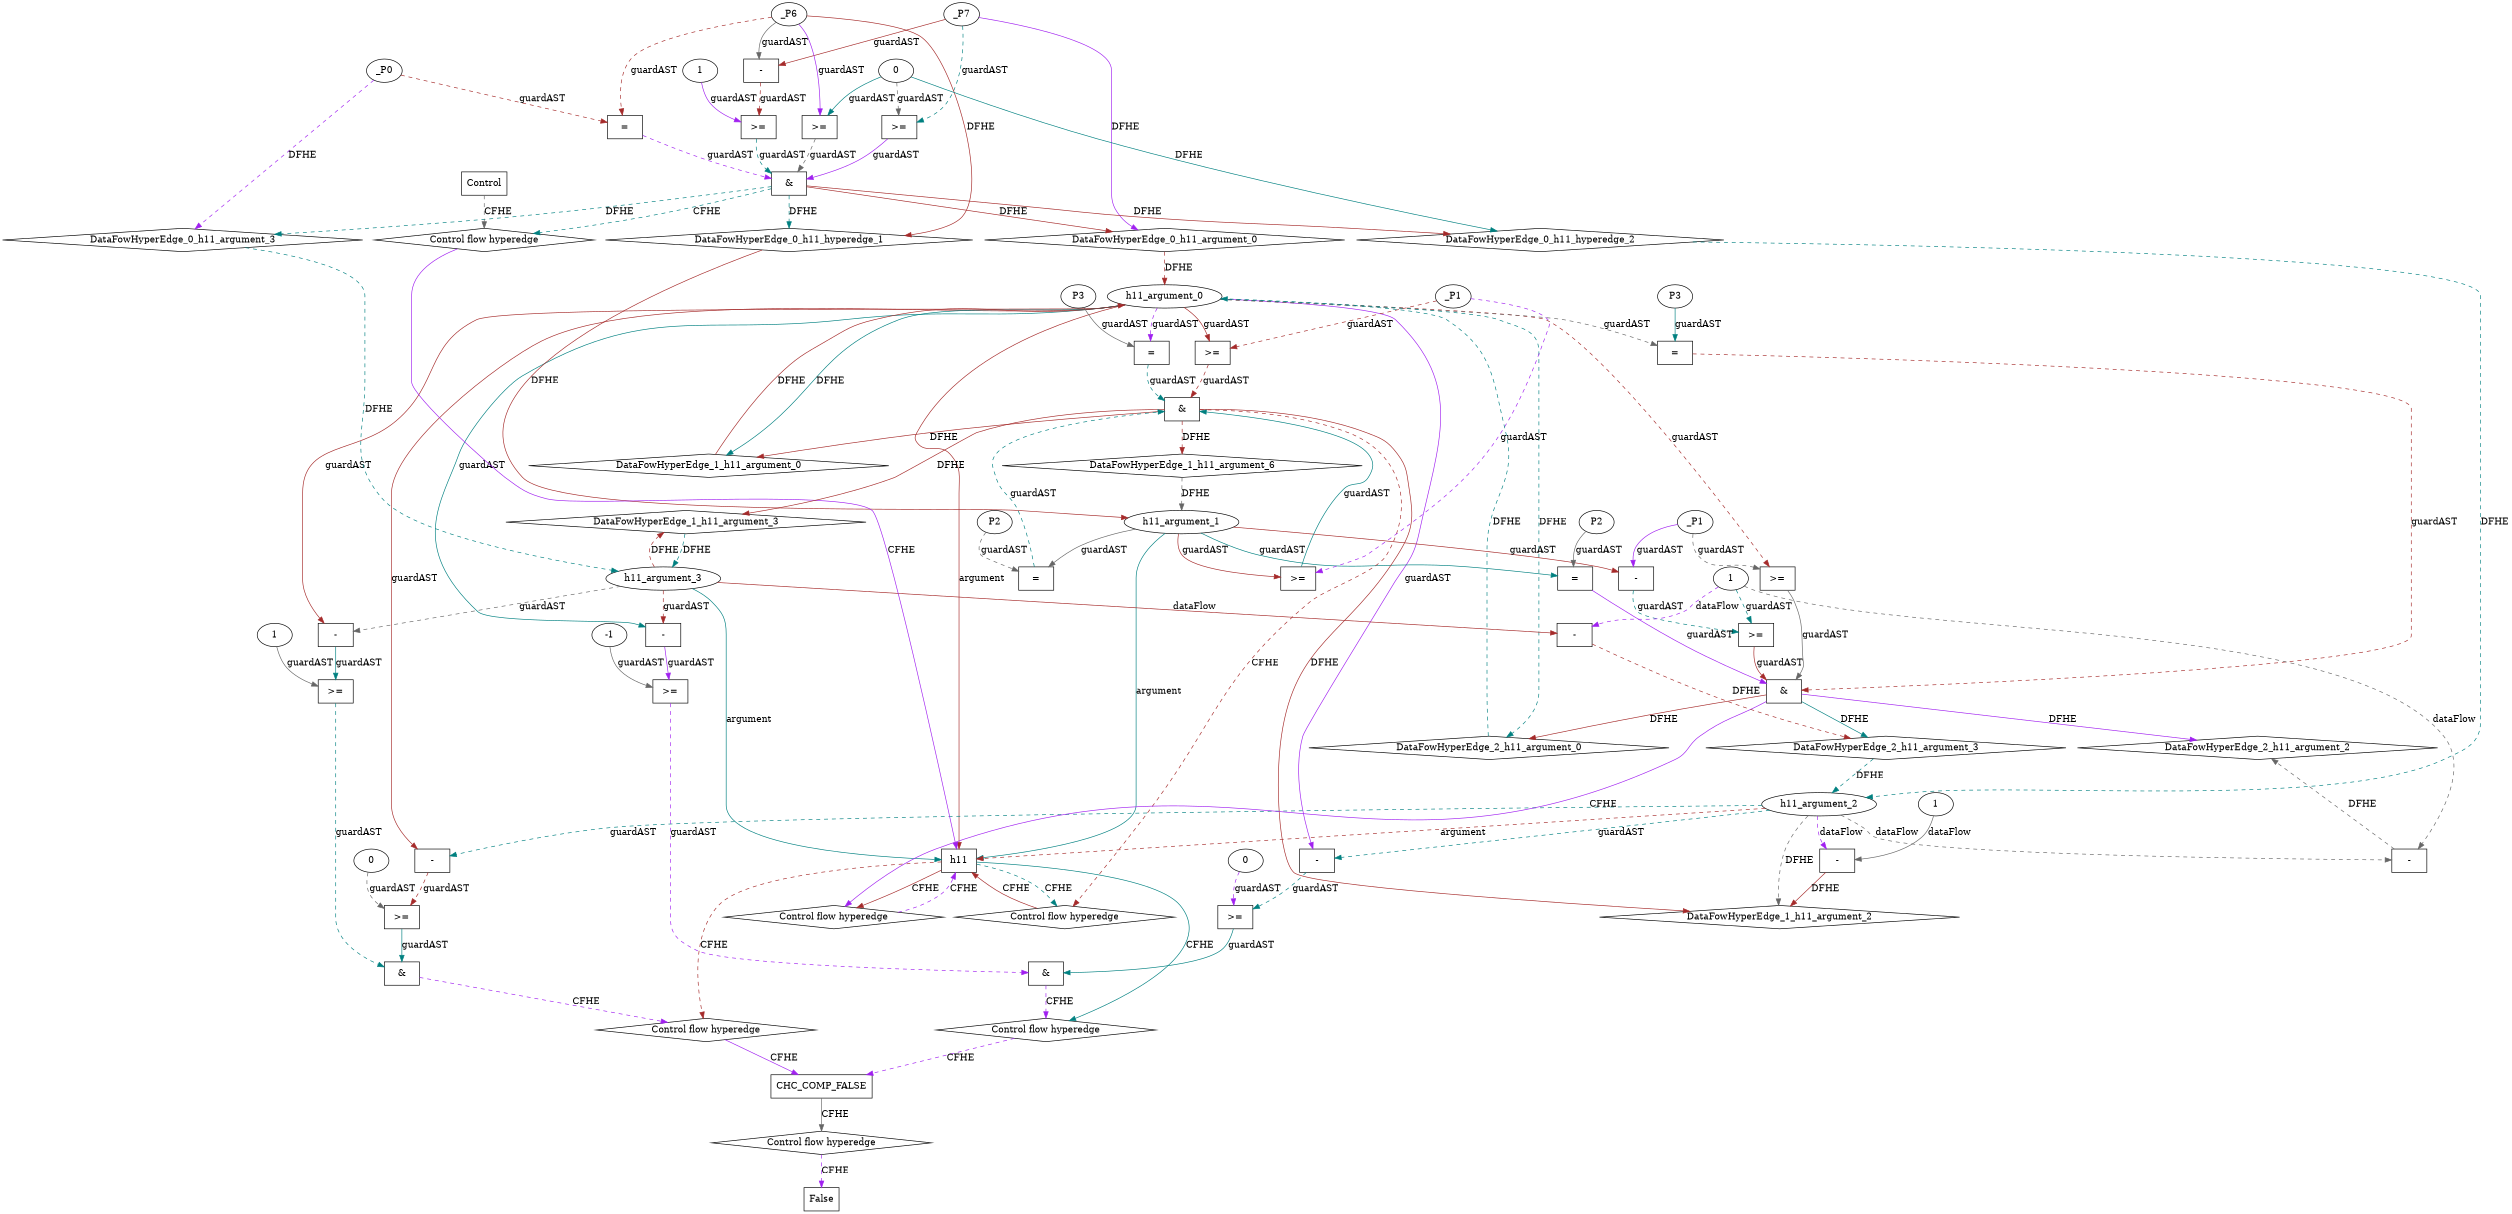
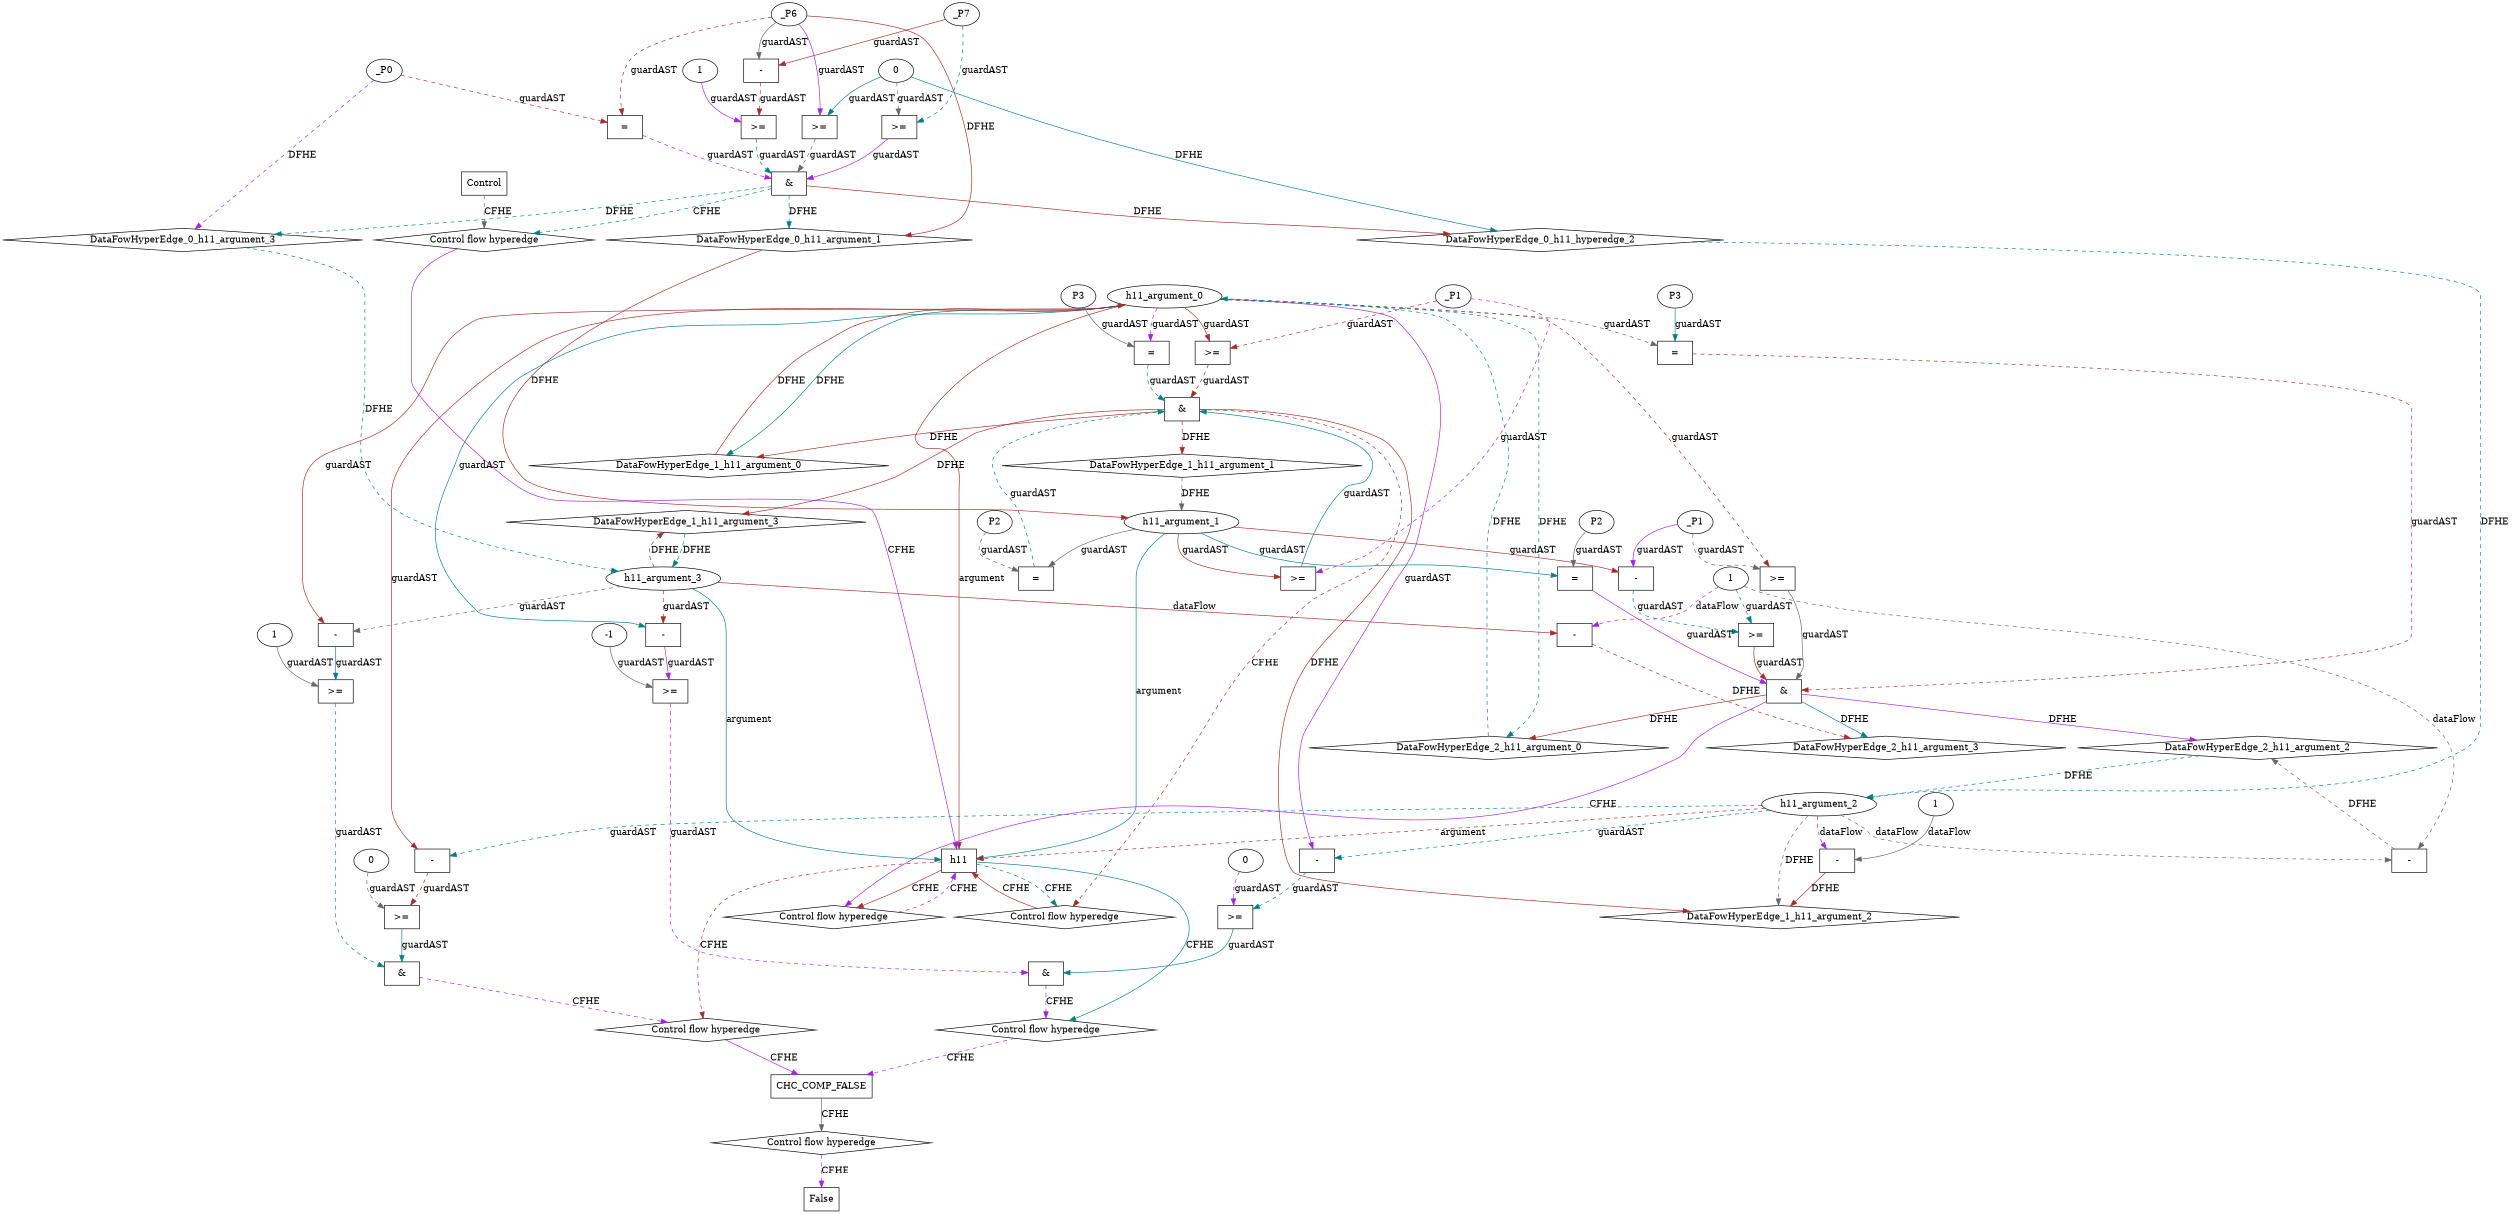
  digraph {
    node [shape=rect]
    edge [color=brown style=dashed]
    n1 [GNNNodeID=4 label=_P7 nodeName=xxxh11___Initial_0xxxdataFlow_0_node_0 shape=""]
    n2 [GNNNodeID=9 label="-" nodeName=xxxh11___Initial_0xxxguard_0_node_1]
    n3 [GNNNodeID=12 label=">=" nodeName=xxxh11___Initial_0xxxguard2_node_0]
-   n4 [label=DataFowHyperEdge_0_h11_argument_0 nodeName=DataFowHyperEdge_0_h11_argument_0 shape=diamond]
    n5 [GNNNodeID=8 label=">=" nodeName=xxxh11___Initial_0xxxguard_0_node_0]
    n6 [andName=xxxh11___Initial_0xxx_and label="&"]
    n7 [GNNNodeID=51 label=h11_argument_0 nodeName=argument0 shape=oval]
    n8 [GNNNodeID=5 label=_P6 nodeName=xxxh11___Initial_0xxxdataFlow1_node_0 shape=""]
    n9 [GNNNodeID=11 label=">=" nodeName=xxxh11___Initial_0xxxguard1_node_0]
    n10 [GNNNodeID=13 label="=" nodeName=xxxh11___Initial_0xxxguard3_node_0]
-   n11 [label=DataFowHyperEdge_0_h11_hyperedge_1 nodeName=DataFowHyperEdge_0_h11_argument_1 shape=diamond]
+   n11 [label=DataFowHyperEdge_0_h11_argument_1 nodeName=DataFowHyperEdge_0_h11_argument_1 shape=diamond]
    n12 [GNNNodeID=51 label=h11_argument_1 nodeName=argument1 shape=oval]
    n13 [GNNNodeID=6 label=0 nodeName=xxxh11___Initial_0xxxdataFlow2_node_0 shape=""]
    n14 [label=DataFowHyperEdge_0_h11_hyperedge_2 nodeName=DataFowHyperEdge_0_h11_argument_2 shape=diamond]
    n15 [GNNNodeID=51 label=h11_argument_2 nodeName=argument2 shape=oval]
    n16 [GNNNodeID=7 label=_P0 nodeName=xxxh11___Initial_0xxxdataFlow3_node_0 shape=""]
    n17 [label=DataFowHyperEdge_0_h11_argument_3 nodeName=DataFowHyperEdge_0_h11_argument_3 shape=diamond]
    n18 [GNNNodeID=51 label=h11_argument_3 nodeName=argument3 shape=oval]
    n19 [hyperEdgeNodeID=0 label="Control flow hyperedge" nodeName=ControlFowHyperEdge_0 shape=diamond]
    n20 [GNNNodeID=10 label=1 nodeName=xxxh11___Initial_0xxxguard_0_node_4 shape=""]
    n21 [GNNNodeID=14 label="-" nodeName=xxxh11___h11_1xxxdataFlow_0_node_0]
    n22 [label=DataFowHyperEdge_1_h11_argument_2 nodeName=DataFowHyperEdge_1_h11_argument_2 shape=diamond]
    n23 [GNNNodeID=15 label=1 nodeName=xxxh11___h11_1xxxdataFlow_0_node_2 shape=""]
    n24 [GNNNodeID=23 label="-" nodeName=xxxh11___h11_2xxxdataFlow_0_node_0]
    n25 [GNNNodeID=39 label="-" nodeName=xxxCHC_COMP_FALSE___h11_3xxxguard1_node_2]
    n26 [GNNNodeID=45 label="-" nodeName=xxxCHC_COMP_FALSE___h11_4xxxguard1_node_2]
    n27 [GNNNodeID=48 label=h11 nodeName=h11]
    n28 [label=DataFowHyperEdge_2_h11_argument_2 nodeName=DataFowHyperEdge_2_h11_argument_2 shape=diamond]
    n29 [GNNNodeID=37 label=">=" nodeName=xxxCHC_COMP_FALSE___h11_3xxxguard1_node_0]
    n30 [GNNNodeID=43 label=">=" nodeName=xxxCHC_COMP_FALSE___h11_4xxxguard1_node_0]
    n31 [hyperEdgeNodeID=1 label="Control flow hyperedge" nodeName=ControlFowHyperEdge_1 shape=diamond]
    n32 [hyperEdgeNodeID=2 label="Control flow hyperedge" nodeName=ControlFowHyperEdge_2 shape=diamond]
    n33 [hyperEdgeNodeID=3 label="Control flow hyperedge" nodeName=ControlFowHyperEdge_3 shape=diamond]
    n34 [hyperEdgeNodeID=4 label="Control flow hyperedge" nodeName=ControlFowHyperEdge_4 shape=diamond]
    n35 [GNNNodeID=16 label=">=" nodeName=xxxh11___h11_1xxxguard_0_node_0]
    n36 [andName=xxxh11___h11_1xxx_and label="&"]
-   n37 [label=DataFowHyperEdge_1_h11_argument_6 nodeName=DataFowHyperEdge_1_h11_argument_1 shape=diamond]
+   n37 [label=DataFowHyperEdge_1_h11_argument_1 nodeName=DataFowHyperEdge_1_h11_argument_1 shape=diamond]
    n38 [label=DataFowHyperEdge_1_h11_argument_0 nodeName=DataFowHyperEdge_1_h11_argument_0 shape=diamond]
    n39 [label=DataFowHyperEdge_1_h11_argument_3 nodeName=DataFowHyperEdge_1_h11_argument_3 shape=diamond]
    n40 [GNNNodeID=17 label=_P1 nodeName=xxxh11___h11_1xxxguard_0_node_2 shape=""]
    n41 [GNNNodeID=18 label=">=" nodeName=xxxh11___h11_1xxxguard1_node_0]
    n42 [GNNNodeID=21 label="=" nodeName=xxxh11___h11_1xxxguard3_node_0]
    n43 [GNNNodeID=27 label="-" nodeName=xxxh11___h11_2xxxguard_0_node_1]
    n44 [GNNNodeID=32 label="=" nodeName=xxxh11___h11_2xxxguard3_node_0]
    n45 [GNNNodeID=26 label=">=" nodeName=xxxh11___h11_2xxxguard_0_node_0]
    n46 [andName=xxxh11___h11_2xxx_and label="&"]
    n47 [GNNNodeID=19 label="=" nodeName=xxxh11___h11_1xxxguard2_node_0]
    n48 [GNNNodeID=29 label=">=" nodeName=xxxh11___h11_2xxxguard1_node_0]
    n49 [GNNNodeID=30 label="=" nodeName=xxxh11___h11_2xxxguard2_node_0]
    n50 [GNNNodeID=35 label="-" nodeName=xxxCHC_COMP_FALSE___h11_3xxxguard_0_node_1]
    n51 [GNNNodeID=42 label="-" nodeName=xxxCHC_COMP_FALSE___h11_4xxxguard_0_node_2]
    n52 [label=DataFowHyperEdge_2_h11_argument_0 nodeName=DataFowHyperEdge_2_h11_argument_0 shape=diamond]
    n53 [GNNNodeID=34 label=">=" nodeName=xxxCHC_COMP_FALSE___h11_3xxxguard_0_node_0]
    n54 [GNNNodeID=40 label=">=" nodeName=xxxCHC_COMP_FALSE___h11_4xxxguard_0_node_0]
    n55 [GNNNodeID=20 label=P3 nodeName=xxxh11___h11_1xxxguard2_node_1 shape=""]
    n56 [GNNNodeID=22 label=P2 nodeName=xxxh11___h11_1xxxguard3_node_1 shape=""]
    n57 [GNNNodeID=24 label=1 nodeName=xxxh11___h11_2xxxdataFlow_0_node_2 shape=""]
    n58 [GNNNodeID=25 label="-" nodeName=xxxh11___h11_2xxxdataFlow1_node_0]
    n59 [label=DataFowHyperEdge_2_h11_argument_3 nodeName=DataFowHyperEdge_2_h11_argument_3 shape=diamond]
    n60 [GNNNodeID=28 label=_P1 nodeName=xxxh11___h11_2xxxguard_0_node_2 shape=""]
    n61 [GNNNodeID=31 label=P3 nodeName=xxxh11___h11_2xxxguard2_node_1 shape=""]
    n62 [GNNNodeID=33 label=P2 nodeName=xxxh11___h11_2xxxguard3_node_1 shape=""]
    n63 [andName=xxxCHC_COMP_FALSE___h11_3xxx_and label="&"]
    n64 [GNNNodeID=36 label=1 nodeName=xxxCHC_COMP_FALSE___h11_3xxxguard_0_node_4 shape=""]
    n65 [GNNNodeID=38 label=0 nodeName=xxxCHC_COMP_FALSE___h11_3xxxguard1_node_1 shape=""]
    n66 [andName=xxxCHC_COMP_FALSE___h11_4xxx_and label="&"]
    n67 [GNNNodeID=41 label=-1 nodeName=xxxCHC_COMP_FALSE___h11_4xxxguard_0_node_1 shape=""]
    n68 [GNNNodeID=44 label=0 nodeName=xxxCHC_COMP_FALSE___h11_4xxxguard1_node_1 shape=""]
    n69 [hyperEdgeNodeID=5 label="Control flow hyperedge" nodeName=ControlFowHyperEdge_5 shape=diamond]
    n70 [GNNNodeID=49 label=False nodeName=False]
    n71 [GNNNodeID=47 label=CHC_COMP_FALSE nodeName=CHC_COMP_FALSE]
    n72 [GNNNodeID=50 label=Control nodeName=Initial]
    n1 -> n2 [label=guardAST style=solid]
    n1 -> n3 [color=teal label=guardAST]
-   n1 -> n4 [color=purple label=DFHE style=solid]
    n2 -> n5 [label=guardAST]
    n3 -> n6 [color=purple label=guardAST style=solid]
-   n4 -> n7 [label=DFHE]
    n5 -> n6 [color=teal label=guardAST]
-   n6 -> n4 [label=DFHE style=solid]
    n6 -> n11 [color=teal label=DFHE]
    n6 -> n14 [label=DFHE style=solid]
    n6 -> n17 [color=teal label=DFHE]
    n6 -> n19 [color=teal label=CFHE]
    n7 -> n25 [label=guardAST style=solid]
    n7 -> n26 [color=purple label=guardAST style=solid]
    n7 -> n27 [label=argument style=solid]
    n7 -> n38 [color=teal label=DFHE style=solid]
    n7 -> n41 [label=guardAST style=solid]
    n7 -> n47 [color=purple label=guardAST]
    n7 -> n48 [label=guardAST]
    n7 -> n49 [color=gray40 label=guardAST]
    n7 -> n50 [label=guardAST style=solid]
    n7 -> n51 [color=teal label=guardAST style=solid]
    n7 -> n52 [color=teal label=DFHE]
    n8 -> n2 [color=gray40 label=guardAST style=solid]
    n8 -> n9 [color=purple label=guardAST style=solid]
    n8 -> n10 [label=guardAST]
    n8 -> n11 [label=DFHE style=solid]
    n9 -> n6 [color=gray40 label=guardAST]
    n10 -> n6 [color=purple label=guardAST]
    n11 -> n12 [label=DFHE style=solid]
    n12 -> n27 [color=teal label=argument style=solid]
    n12 -> n35 [label=guardAST style=solid]
    n12 -> n42 [color=gray40 label=guardAST style=solid]
    n12 -> n43 [label=guardAST style=solid]
    n12 -> n44 [color=teal label=guardAST style=solid]
    n13 -> n3 [color=gray40 label=guardAST]
    n13 -> n9 [color=teal label=guardAST style=solid]
    n13 -> n14 [color=teal label=DFHE style=solid]
    n14 -> n15 [color=teal label=DFHE]
    n15 -> n21 [color=purple label=dataFlow]
    n15 -> n22 [color=gray40 label=DFHE]
    n15 -> n24 [color=gray40 label=dataFlow]
    n15 -> n25 [color=teal label=guardAST]
    n15 -> n26 [color=teal label=guardAST]
    n15 -> n27 [label=argument]
    n16 -> n10 [label=guardAST]
    n16 -> n17 [color=purple label=DFHE]
    n17 -> n18 [color=teal label=DFHE]
    n18 -> n27 [color=teal label=argument style=solid]
    n18 -> n39 [label=DFHE]
    n18 -> n50 [color=gray40 label=guardAST]
    n18 -> n51 [label=guardAST]
    n18 -> n58 [label=dataFlow style=solid]
    n19 -> n27 [color=purple label=CFHE style=solid]
    n20 -> n5 [color=purple label=guardAST style=solid]
    n21 -> n22 [label=DFHE style=solid]
    n23 -> n21 [color=gray40 label=dataFlow style=solid]
    n24 -> n28 [color=gray40 label=DFHE]
    n25 -> n29 [label=guardAST]
    n26 -> n30 [color=teal label=guardAST]
    n27 -> n31 [color=teal label=CFHE]
    n27 -> n32 [label=CFHE style=solid]
    n27 -> n33 [label=CFHE]
    n27 -> n34 [color=teal label=CFHE style=solid]
-   n59 -> n15 [color=teal label=DFHE]
+   n28 -> n15 [color=teal label=DFHE]
    n29 -> n63 [color=teal label=guardAST style=solid]
    n30 -> n66 [color=teal label=guardAST style=solid]
    n31 -> n27 [label=CFHE style=solid]
    n32 -> n27 [color=purple label=CFHE]
    n33 -> n71 [color=purple label=CFHE style=solid]
    n34 -> n71 [color=purple label=CFHE]
    n35 -> n36 [color=teal label=guardAST style=solid]
    n36 -> n22 [label=DFHE style=solid]
    n36 -> n31 [label=CFHE]
    n36 -> n37 [label=DFHE]
    n36 -> n38 [label=DFHE style=solid]
    n36 -> n39 [label=DFHE style=solid]
    n37 -> n12 [color=gray40 label=DFHE]
    n38 -> n7 [label=DFHE style=solid]
    n39 -> n18 [color=teal label=DFHE]
    n40 -> n35 [color=purple label=guardAST]
    n40 -> n41 [label=guardAST]
    n41 -> n36 [label=guardAST]
    n42 -> n36 [color=teal label=guardAST]
    n43 -> n45 [color=teal label=guardAST]
    n44 -> n46 [color=purple label=guardAST style=solid]
    n45 -> n46 [label=guardAST style=solid]
    n46 -> n28 [color=purple label=DFHE style=solid]
    n46 -> n32 [color=purple label=CFHE style=solid]
    n46 -> n52 [label=DFHE style=solid]
    n46 -> n59 [color=teal label=DFHE style=solid]
    n47 -> n36 [color=teal label=guardAST]
    n48 -> n46 [color=gray40 label=guardAST style=solid]
    n49 -> n46 [label=guardAST]
    n50 -> n53 [color=teal label=guardAST style=solid]
    n51 -> n54 [color=purple label=guardAST style=solid]
    n52 -> n7 [color=teal label=DFHE]
    n53 -> n63 [color=teal label=guardAST]
    n54 -> n66 [color=purple label=guardAST]
    n55 -> n47 [color=gray40 label=guardAST style=solid]
    n56 -> n42 [color=gray40 label=guardAST]
    n57 -> n24 [color=gray40 label=dataFlow]
    n57 -> n45 [color=teal label=guardAST]
    n57 -> n58 [color=purple label=dataFlow]
    n58 -> n59 [label=DFHE]
    n60 -> n43 [color=purple label=guardAST style=solid]
    n60 -> n48 [color=gray40 label=guardAST]
    n61 -> n49 [color=teal label=guardAST style=solid]
    n62 -> n44 [color=gray40 label=guardAST style=solid]
    n63 -> n33 [color=purple label=CFHE]
    n64 -> n53 [color=gray40 label=guardAST style=solid]
    n65 -> n29 [color=gray40 label=guardAST]
    n66 -> n34 [color=purple label=CFHE]
    n67 -> n54 [color=gray40 label=guardAST style=solid]
    n68 -> n30 [color=purple label=guardAST]
    n69 -> n70 [color=purple label=CFHE]
    n71 -> n69 [color=gray40 label=CFHE style=solid]
    n72 -> n19 [color=gray40 label=CFHE]
  }
